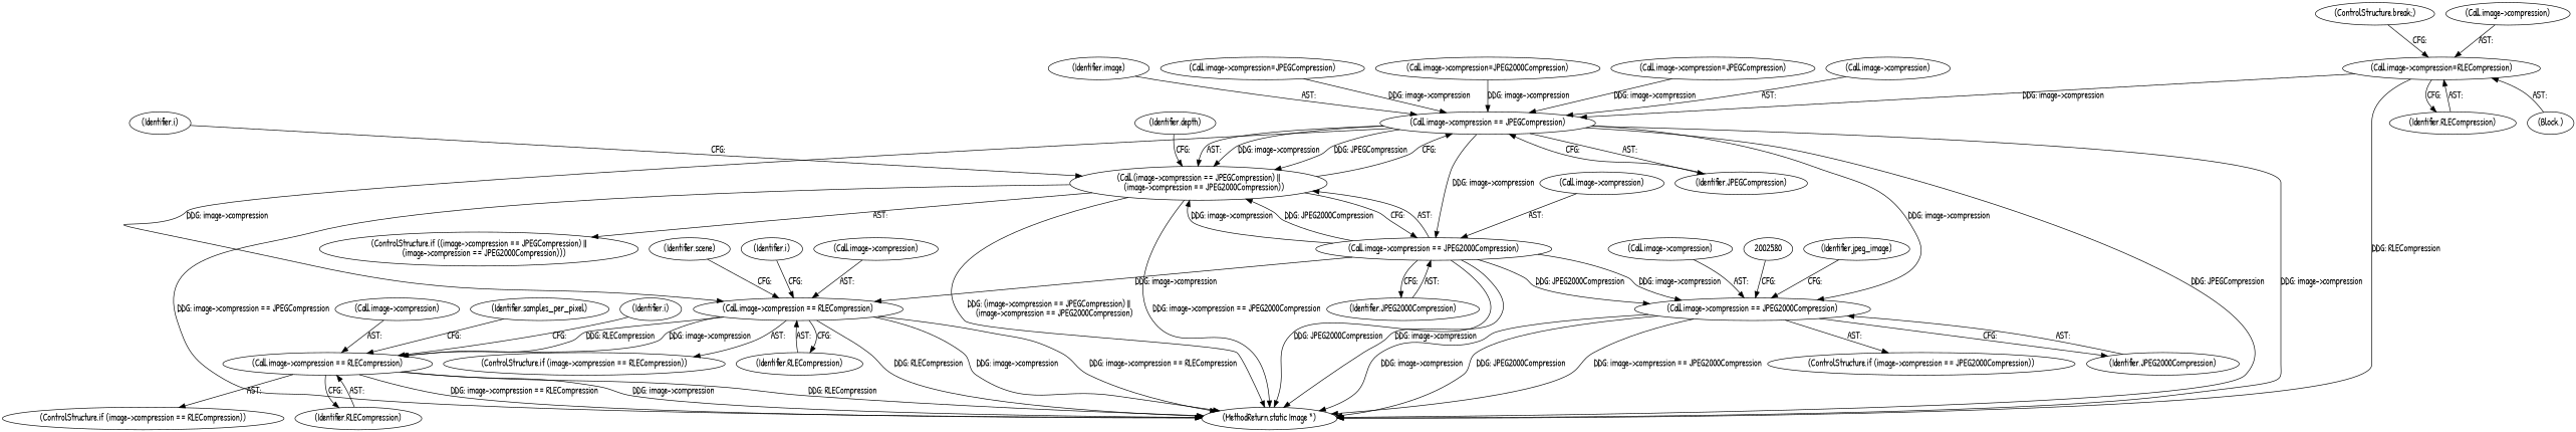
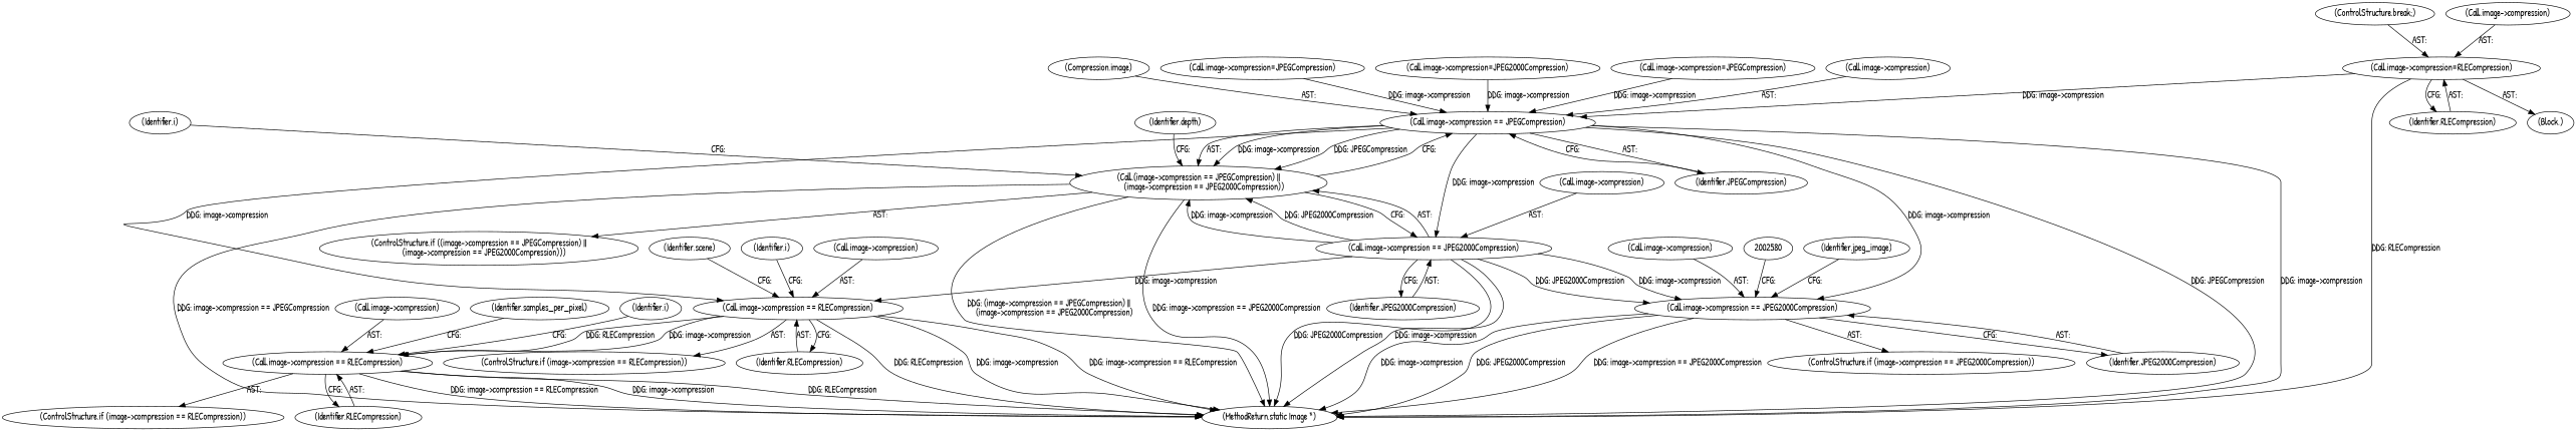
  digraph {
    fontname="Patrick Hand"
    node [fontname="Patrick Hand"]
    edge [fontname="Patrick Hand"]
    n1 [label="(Call,image->compression=RLECompression)"]
    n2 [label="(Call,image->compression == JPEGCompression)"]
    n3 [label="(Identifier,RLECompression)"]
    n4 [label="(MethodReturn,static Image *)"]
    n5 [label="(Block,)"]
    n6 [label="(Call,(image->compression == JPEGCompression) ||\n      (image->compression == JPEG2000Compression))"]
    n7 [label="(Call,image->compression == JPEG2000Compression)"]
    n8 [label="(Call,image->compression == JPEG2000Compression)"]
    n9 [label="(Call,image->compression == RLECompression)"]
    n10 [label="(Identifier,JPEGCompression)"]
    n11 [label="(ControlStructure,if ((image->compression == JPEGCompression) ||\n      (image->compression == JPEG2000Compression)))"]
    n12 [label="(Identifier,JPEG2000Compression)"]
    n13 [label="(ControlStructure,if (image->compression == JPEG2000Compression))"]
    n14 [label="(Identifier,JPEG2000Compression)"]
    n15 [label="(Call,image->compression == RLECompression)"]
    n16 [label="(ControlStructure,if (image->compression == RLECompression))"]
    n17 [label="(Identifier,RLECompression)"]
    n18 [label="(Identifier,RLECompression)"]
    n19 [label="(ControlStructure,if (image->compression == RLECompression))"]
-   n20 [label="(Identifier,image)"]
+   n20 [label="(Compression,image)"]
    n21 [label="(Call,image->compression=JPEGCompression)"]
    n22 [label="(Identifier,samples_per_pixel)"]
    n23 [label="(Identifier,i)"]
    n24 [label="(ControlStructure,break;)"]
    n25 [label="(Identifier,scene)"]
    n26 [label="(Identifier,jpeg_image)"]
    n27 [label="(Identifier,depth)"]
    n28 [label="(Identifier,i)"]
    n29 [label="(Identifier,i)"]
    n30 [label="(Call,image->compression)"]
    n31 [label="(Call,image->compression)"]
    n32 [label="(Call,image->compression)"]
    n33 [label="(Call,image->compression=JPEG2000Compression)"]
    n34 [label="(Call,image->compression=JPEGCompression)"]
    n35 [label="(Call,image->compression)"]
    n36 [label="(Call,image->compression)"]
    n37 [label="(Call,image->compression)"]
    n38 [label=2002580]
    n1 -> n2 [label="DDG: image->compression"]
    n1 -> n3 [label="CFG: "]
    n1 -> n4 [label="DDG: RLECompression"]
-   n5 -> n1 [label="AST: "]
+   n1 -> n5 [label="AST: "]
    n2 -> n4 [label="DDG: JPEGCompression"]
    n2 -> n4 [label="DDG: image->compression"]
    n2 -> n6 [label="AST: "]
    n2 -> n6 [label="DDG: image->compression"]
    n2 -> n6 [label="DDG: JPEGCompression"]
    n2 -> n7 [label="DDG: image->compression"]
    n2 -> n8 [label="DDG: image->compression"]
    n2 -> n9 [label="DDG: image->compression"]
    n2 -> n10 [label="AST: "]
    n3 -> n1 [label="AST: "]
    n6 -> n2 [label="CFG: "]
    n6 -> n4 [label="DDG: image->compression == JPEGCompression"]
    n6 -> n4 [label="DDG: (image->compression == JPEGCompression) ||\n      (image->compression == JPEG2000Compression)"]
    n6 -> n4 [label="DDG: image->compression == JPEG2000Compression"]
    n6 -> n7 [label="CFG: "]
    n6 -> n11 [label="AST: "]
    n7 -> n4 [label="DDG: JPEG2000Compression"]
    n7 -> n4 [label="DDG: image->compression"]
    n7 -> n6 [label="AST: "]
    n7 -> n6 [label="DDG: image->compression"]
    n7 -> n6 [label="DDG: JPEG2000Compression"]
    n7 -> n8 [label="DDG: image->compression"]
    n7 -> n8 [label="DDG: JPEG2000Compression"]
    n7 -> n9 [label="DDG: image->compression"]
    n7 -> n12 [label="CFG: "]
    n8 -> n4 [label="DDG: image->compression == JPEG2000Compression"]
    n8 -> n4 [label="DDG: image->compression"]
    n8 -> n4 [label="DDG: JPEG2000Compression"]
    n8 -> n13 [label="AST: "]
    n8 -> n14 [label="CFG: "]
    n9 -> n4 [label="DDG: image->compression == RLECompression"]
    n9 -> n4 [label="DDG: RLECompression"]
    n9 -> n4 [label="DDG: image->compression"]
    n9 -> n15 [label="DDG: image->compression"]
    n9 -> n15 [label="DDG: RLECompression"]
    n9 -> n16 [label="AST: "]
    n9 -> n17 [label="CFG: "]
    n10 -> n2 [label="CFG: "]
    n12 -> n7 [label="AST: "]
    n14 -> n8 [label="AST: "]
    n15 -> n4 [label="DDG: image->compression == RLECompression"]
    n15 -> n4 [label="DDG: image->compression"]
    n15 -> n4 [label="DDG: RLECompression"]
    n15 -> n18 [label="CFG: "]
    n15 -> n19 [label="AST: "]
    n17 -> n9 [label="AST: "]
    n18 -> n15 [label="AST: "]
    n20 -> n2 [label="AST: "]
    n21 -> n2 [label="DDG: image->compression"]
    n22 -> n15 [label="CFG: "]
    n23 -> n6 [label="CFG: "]
-   n24 -> n1 [label="CFG: "]
+   n24 -> n1 [label="AST: "]
    n25 -> n9 [label="CFG: "]
    n26 -> n8 [label="CFG: "]
    n27 -> n6 [label="CFG: "]
    n28 -> n9 [label="CFG: "]
    n29 -> n15 [label="CFG: "]
    n30 -> n1 [label="AST: "]
    n31 -> n8 [label="AST: "]
    n32 -> n9 [label="AST: "]
    n33 -> n2 [label="DDG: image->compression"]
    n34 -> n2 [label="DDG: image->compression"]
    n35 -> n7 [label="AST: "]
    n36 -> n2 [label="AST: "]
    n37 -> n15 [label="AST: "]
    n38 -> n8 [label="CFG: "]
  }
